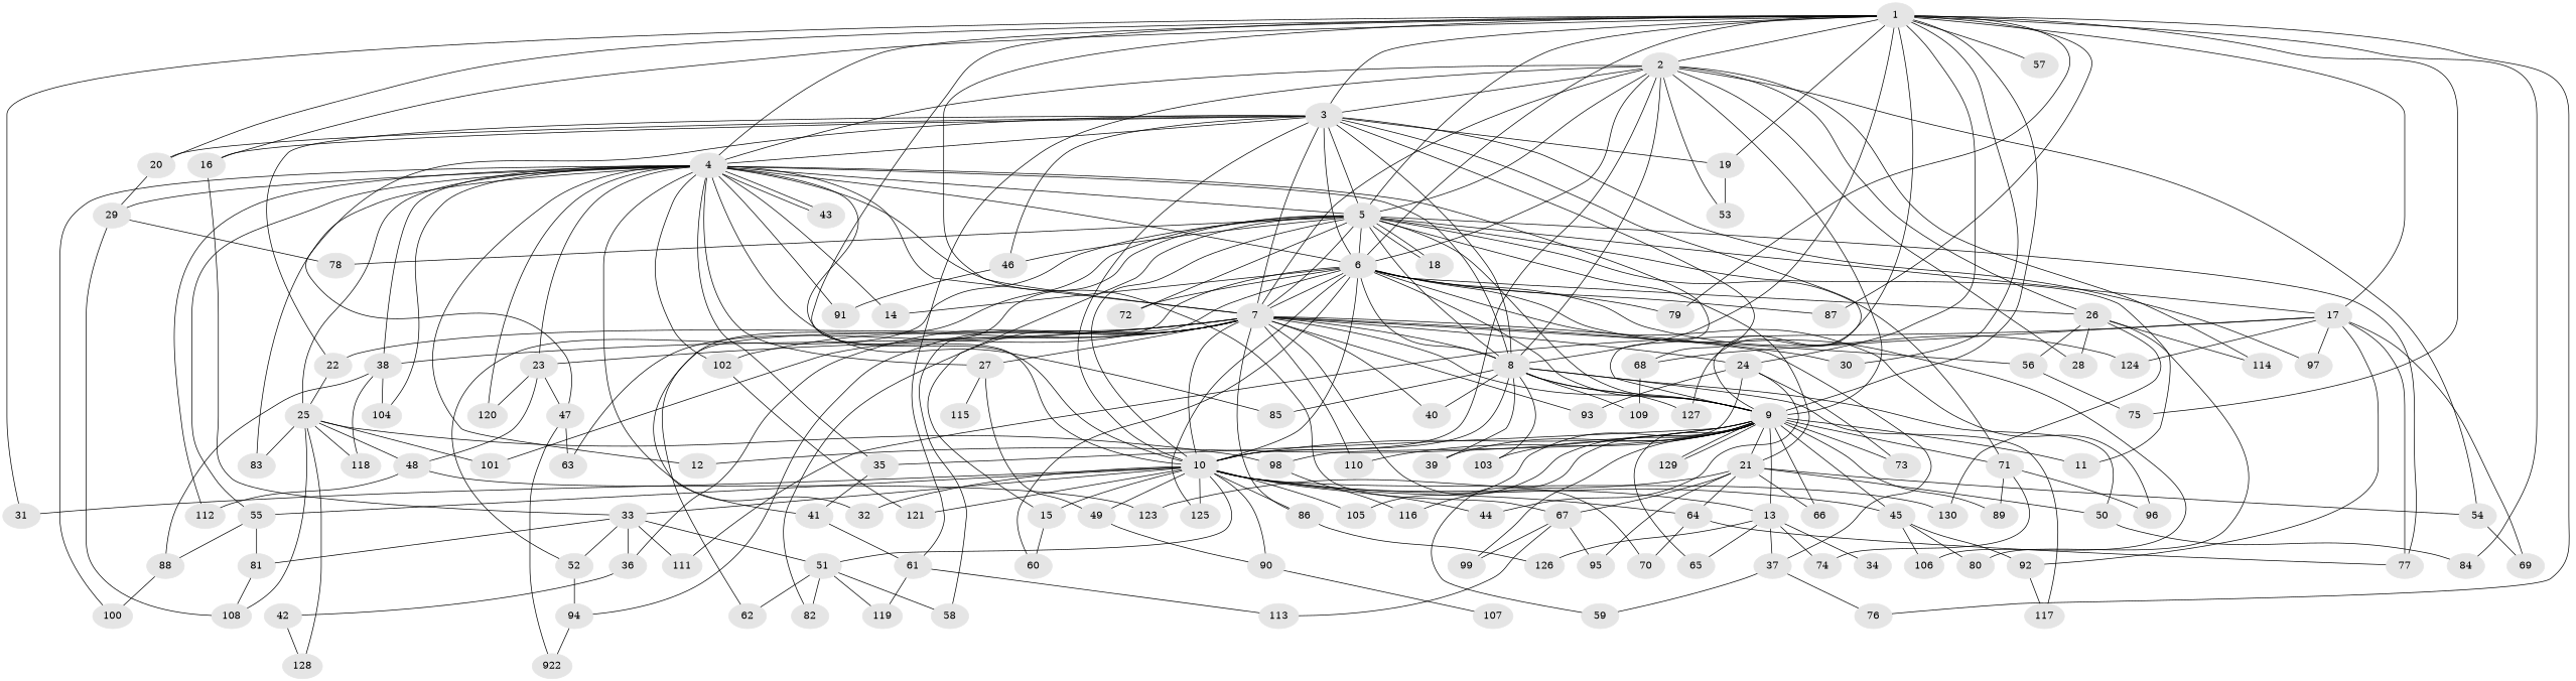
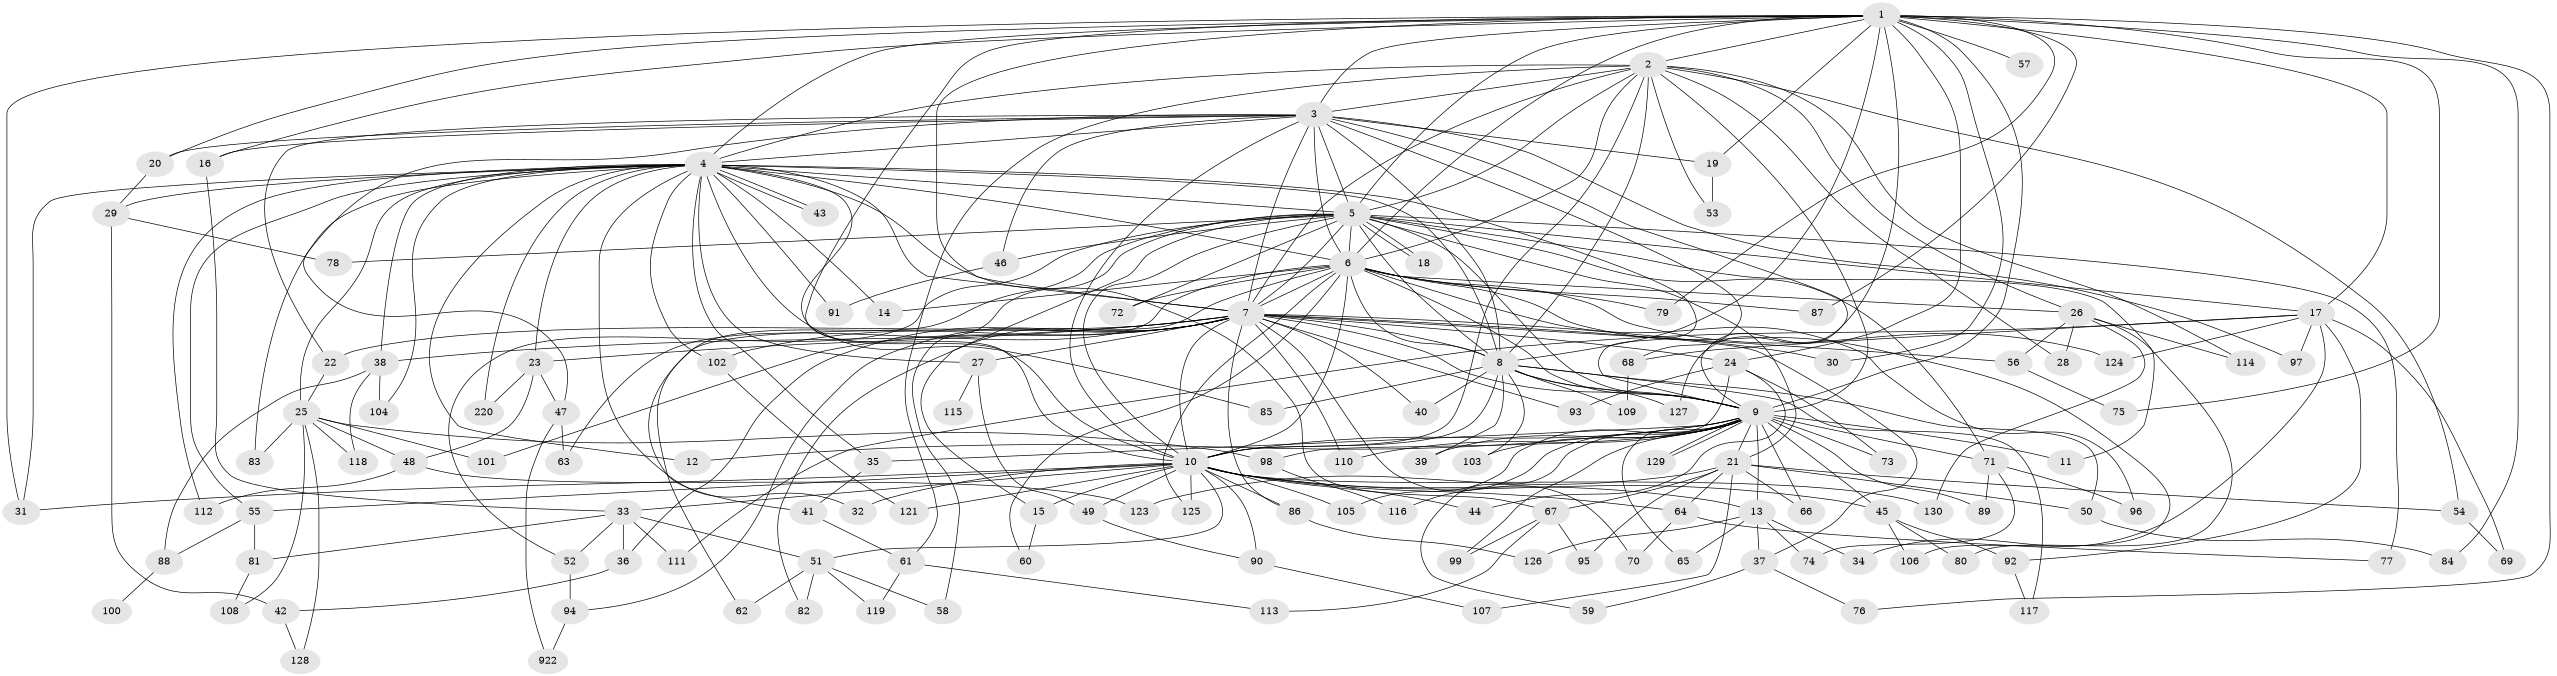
  graph {
    node [color=gray90 style=filled]
    1
    2
    3
    4
    5
    6
    7
    8
    9
    10
    16
    17
    19
    20
    24
    30
    31
    57
    75
    76
    79
    84
    87
    127
    26
    28
    53
    54
    61
    114
    22
    46
    47
    68
    97
    12
    14
    23
    25
    27
    29
    32
    35
    38
    43
    55
    67
    83
    85
    91
    100
    102
    104
    112
-   120
+   120 [label=220]
    11
    15
    18
    21
    41
    52
    58
    71
    72
    77
    78
    60
    62
    63
    96
    106
    124
    125
    36
    37
    40
    56
    70
    82
    86
    93
    94
    101
    110
    39
    50
    103
    109
    117
    13
    45
    59
    65
    66
    73
    89
    99
    105
    116
    129
    33
    44
    49
    51
    64
    90
    121
    130
    34
    69
    92
    111
    98
    80
    119
    113
    n117 [label=922]
    48
    108
    118
    128
    115
    42
    88
    81
    95
    107
    123
    74
    126
    1 -- 2
    1 -- 3
    1 -- 4
    1 -- 5
    1 -- 6
    1 -- 7
    1 -- 8
    1 -- 9
    1 -- 10
    1 -- 16
    1 -- 17
    1 -- 19
    1 -- 20
    1 -- 24
    1 -- 30
    1 -- 31
    1 -- 57
    1 -- 75
    1 -- 76
    1 -- 79
    1 -- 84
    1 -- 87
    1 -- 127
    2 -- 3
    2 -- 4
    2 -- 5
    2 -- 6
    2 -- 7
    2 -- 8
    2 -- 9
    2 -- 10
    2 -- 26
    2 -- 28
    2 -- 53
    2 -- 54
    2 -- 61
    2 -- 114
    3 -- 4
    3 -- 5
    3 -- 6
    3 -- 7
    3 -- 8
    3 -- 9
    3 -- 10
    3 -- 16
    3 -- 19
    3 -- 20
    3 -- 22
    3 -- 46
    3 -- 47
    3 -- 68
    3 -- 97
    4 -- 5
    4 -- 6
    4 -- 7
    4 -- 8
    4 -- 9
    4 -- 10
    4 -- 12
    4 -- 14
    4 -- 23
    4 -- 25
    4 -- 27
    4 -- 29
    4 -- 32
    4 -- 35
    4 -- 38
    4 -- 43
    4 -- 43
    4 -- 55
    4 -- 67
    4 -- 83
    4 -- 85
    4 -- 91
-   4 -- 100
+   4 -- 31
    4 -- 102
    4 -- 104
    4 -- 112
    4 -- 120
    5 -- 6
    5 -- 7
    5 -- 8
    5 -- 9
    5 -- 10
    5 -- 17
    5 -- 46
    5 -- 11
    5 -- 15
    5 -- 18
    5 -- 18
    5 -- 21
    5 -- 41
    5 -- 52
    5 -- 58
    5 -- 71
    5 -- 72
    5 -- 77
    5 -- 78
    6 -- 7
    6 -- 8
    6 -- 9
    6 -- 10
    6 -- 79
    6 -- 87
    6 -- 26
    6 -- 14
    6 -- 72
    6 -- 60
    6 -- 62
    6 -- 63
    6 -- 96
    6 -- 106
    6 -- 124
    6 -- 125
    7 -- 8
    7 -- 9
    7 -- 10
    7 -- 24
    7 -- 30
    7 -- 22
    7 -- 23
    7 -- 27
    7 -- 38
    7 -- 102
    7 -- 36
    7 -- 37
    7 -- 40
    7 -- 56
    7 -- 70
    7 -- 82
    7 -- 86
    7 -- 93
    7 -- 94
    7 -- 101
    7 -- 110
    8 -- 9
    8 -- 10
    8 -- 127
    8 -- 85
    8 -- 40
    8 -- 39
    8 -- 50
    8 -- 103
    8 -- 109
    8 -- 117
    9 -- 10
    9 -- 12
    9 -- 35
    9 -- 11
    9 -- 21
    9 -- 71
    9 -- 110
    9 -- 39
    9 -- 103
    9 -- 13
    9 -- 45
    9 -- 59
    9 -- 65
    9 -- 66
    9 -- 73
    9 -- 89
    9 -- 99
    9 -- 105
    9 -- 116
    9 -- 129
    9 -- 129
    10 -- 31
    10 -- 32
    10 -- 55
    10 -- 15
    10 -- 125
    10 -- 86
    10 -- 13
    10 -- 45
    10 -- 105
    10 -- 33
    10 -- 44
    10 -- 49
    10 -- 51
    10 -- 64
    10 -- 90
    10 -- 121
    10 -- 130
    16 -- 33
    17 -- 68
    17 -- 97
    17 -- 124
-   17 -- 77
+   17 -- 34
    17 -- 69
    17 -- 92
    17 -- 111
    19 -- 53
    20 -- 29
    24 -- 93
    24 -- 73
    24 -- 44
    24 -- 98
    26 -- 28
    26 -- 114
    26 -- 56
    26 -- 130
    26 -- 80
    54 -- 69
    61 -- 119
    61 -- 113
    22 -- 25
    46 -- 91
    47 -- 63
    47 -- n117
    68 -- 109
    23 -- 47
    23 -- 120
    23 -- 48
    25 -- 83
    25 -- 101
    25 -- 98
    25 -- 48
    25 -- 108
    25 -- 118
    25 -- 128
    27 -- 49
    27 -- 115
    29 -- 78
-   29 -- 108
+   29 -- 42
    35 -- 41
    38 -- 104
    38 -- 118
    38 -- 88
    55 -- 88
    55 -- 81
    67 -- 99
    67 -- 113
    67 -- 95
    102 -- 121
    15 -- 60
    21 -- 54
    21 -- 67
    21 -- 50
    21 -- 66
    21 -- 64
    21 -- 95
+   21 -- 107
    21 -- 123
    41 -- 61
    52 -- 94
    71 -- 96
    71 -- 89
    71 -- 74
    36 -- 42
    37 -- 76
    37 -- 59
    56 -- 75
    86 -- 126
    94 -- n117
    50 -- 84
    13 -- 37
    13 -- 65
    13 -- 34
    13 -- 74
    13 -- 126
    45 -- 106
    45 -- 92
    45 -- 80
    33 -- 52
    33 -- 36
    33 -- 51
    33 -- 111
    33 -- 81
    49 -- 90
    51 -- 58
    51 -- 62
    51 -- 82
    51 -- 119
    64 -- 77
    64 -- 70
    90 -- 107
    92 -- 117
    98 -- 116
    48 -- 112
    48 -- 123
    42 -- 128
    88 -- 100
    81 -- 108
  }
